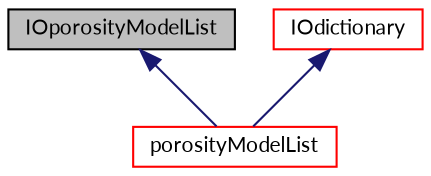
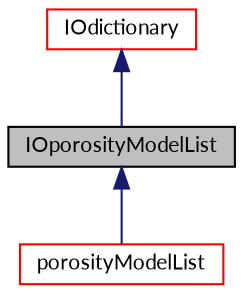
  digraph {
    fontname=Lato
    node [color=red fontname=Lato fontsize=10 shape=record]
    edge [color=midnightblue dir=back fontname=Lato fontsize=10 labelfontname=Helvetica labelfontsize=10 style=solid]
    n1 [color=black fillcolor=grey75 fontcolor=black height=0.2 label=IOporosityModelList style=filled width=0.4]
    n2 [height=0.2 label=porosityModelList width=0.4]
    n3 [height=0.2 label=IOdictionary width=0.4]
    n1 -> n2
-   n3 -> n2
+   n3 -> n1
  }
